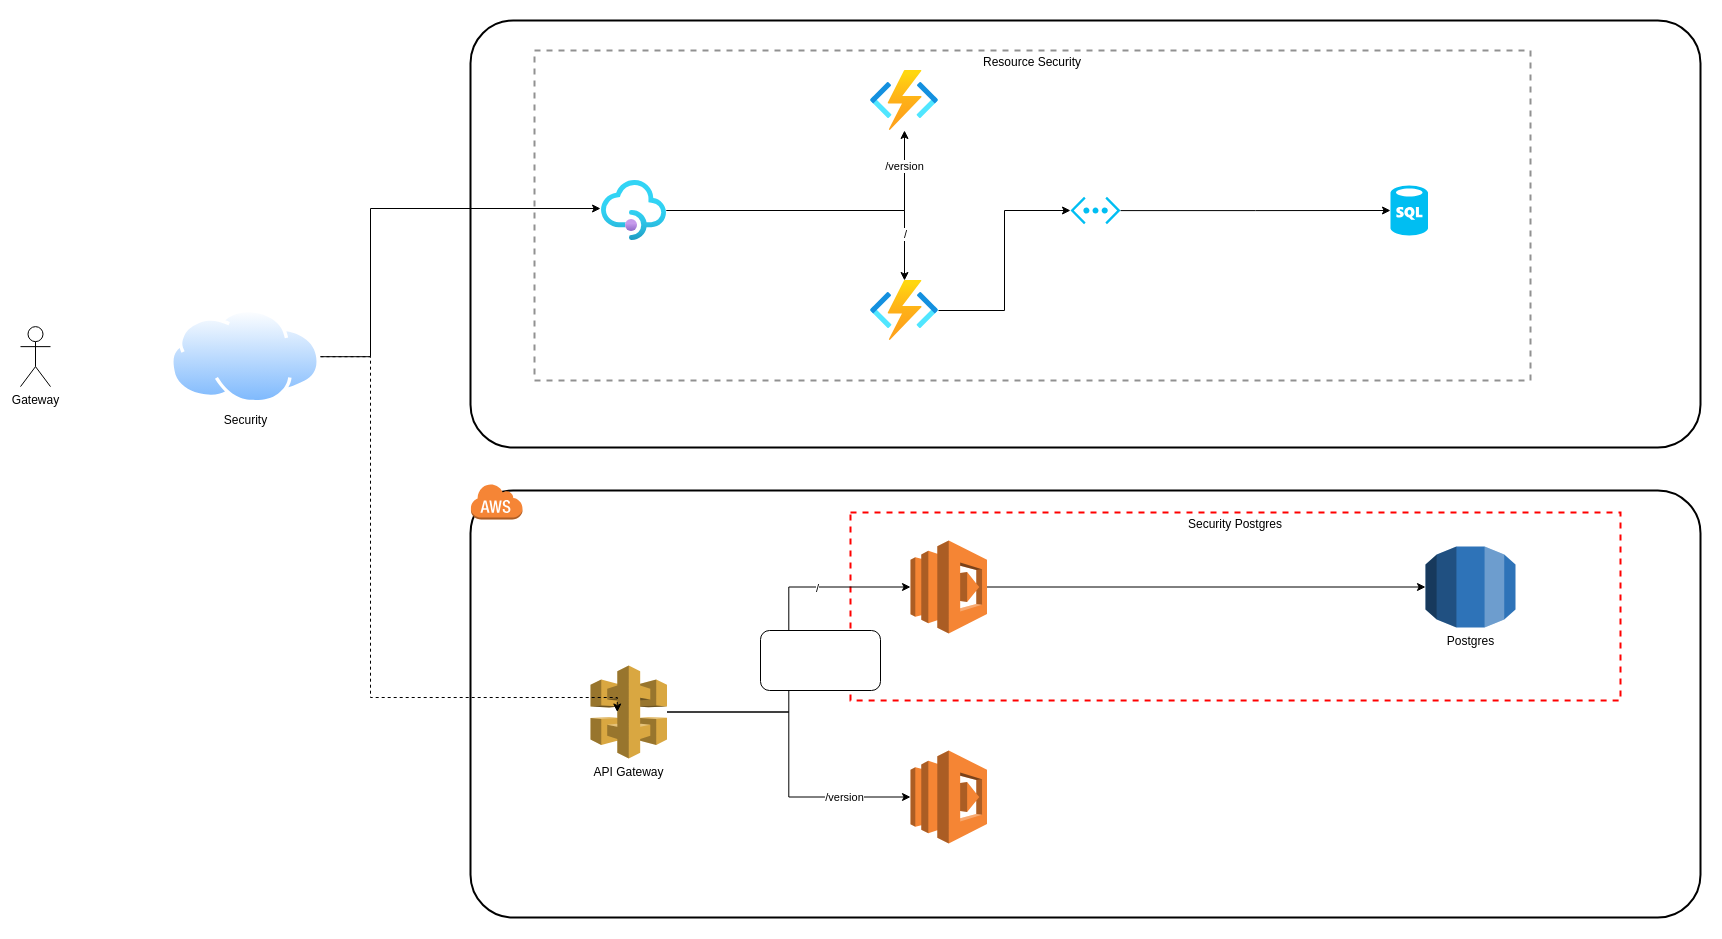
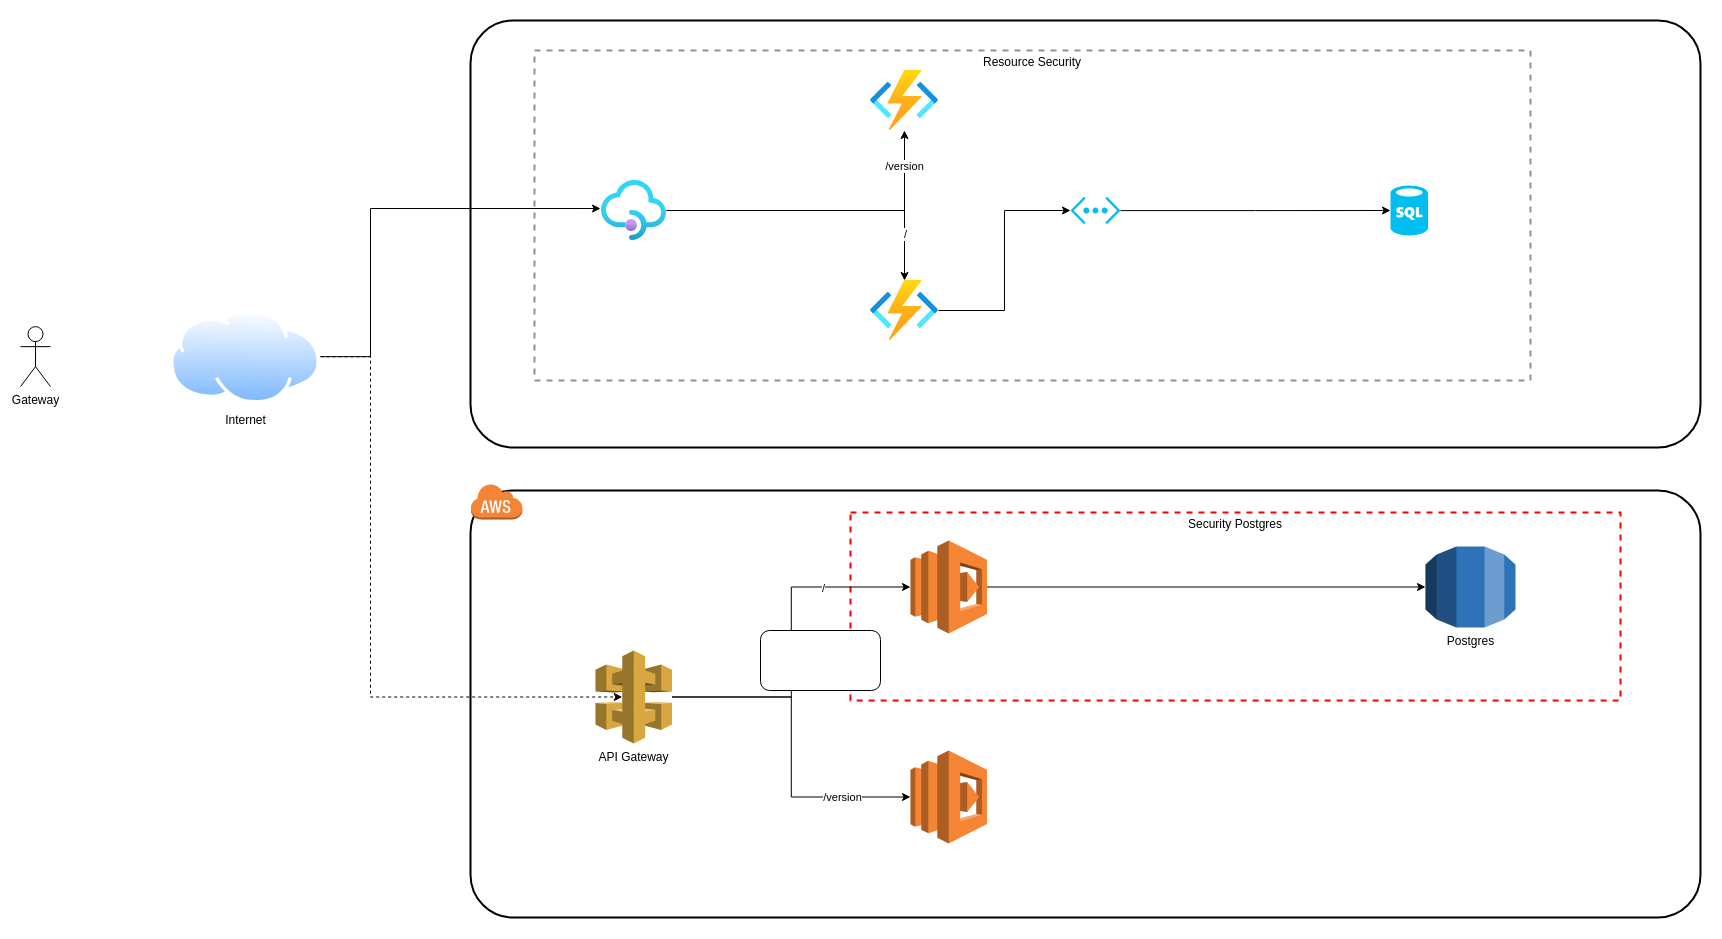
  <mxCell id="0" />
  <mxCell id="1" parent="0" />
  <mxCell id="2" value="Resource Security" style="fontStyle=0;verticalAlign=top;align=center;spacingTop=-2;fillColor=none;rounded=0;whiteSpace=wrap;html=1;strokeColor=#919191;strokeWidth=2;dashed=1;container=1;collapsible=0;expand=0;recursiveResize=0;" vertex="1" parent="1"><mxGeometry x="534" y="50" width="996" height="330" as="geometry" /></mxCell>
  <mxCell id="3" value="" style="rounded=1;arcSize=10;dashed=0;fillColor=none;gradientColor=none;strokeWidth=2;" vertex="1" parent="1"><mxGeometry x="470" y="20" width="1230" height="427" as="geometry" /></mxCell>
  <mxCell id="4" value="" style="rounded=1;arcSize=10;dashed=0;fillColor=none;gradientColor=none;strokeWidth=2;" vertex="1" parent="1"><mxGeometry x="470" y="490" width="1230" height="427" as="geometry" /></mxCell>
  <mxCell id="5" value="Security Postgres" style="fontStyle=0;verticalAlign=top;align=center;spacingTop=-2;fillColor=none;rounded=0;whiteSpace=wrap;html=1;strokeColor=#FF0000;strokeWidth=2;dashed=1;container=1;collapsible=0;expand=0;recursiveResize=0;" vertex="1" parent="1"><mxGeometry x="850" y="511.88" width="770" height="188.12" as="geometry" /></mxCell>
  <mxCell id="6" value="Postgres" style="outlineConnect=0;dashed=0;verticalLabelPosition=bottom;verticalAlign=top;align=center;html=1;shape=mxgraph.aws3.rds;fillColor=#2E73B8;gradientColor=none;" vertex="1" parent="5"><mxGeometry x="575" y="34.12" width="90" height="81" as="geometry" /></mxCell>
  <mxCell id="7" style="edgeStyle=orthogonalEdgeStyle;rounded=0;orthogonalLoop=1;jettySize=auto;html=1;entryX=0;entryY=0.5;entryDx=0;entryDy=0;entryPerimeter=0;" edge="1" parent="1" source="11" target="17"><mxGeometry relative="1" as="geometry" /></mxCell>
  <mxCell id="8" value="/" style="edgeLabel;html=1;align=center;verticalAlign=middle;resizable=0;points=[];" vertex="1" connectable="0" parent="7"><mxGeometry x="0.495" relative="1" as="geometry"><mxPoint y="1" as="offset" /></mxGeometry></mxCell>
  <mxCell id="9" style="edgeStyle=orthogonalEdgeStyle;rounded=0;orthogonalLoop=1;jettySize=auto;html=1;entryX=0;entryY=0.5;entryDx=0;entryDy=0;entryPerimeter=0;" edge="1" parent="1" source="11" target="18"><mxGeometry relative="1" as="geometry" /></mxCell>
  <mxCell id="10" value="/version" style="edgeLabel;html=1;align=center;verticalAlign=middle;resizable=0;points=[];" vertex="1" connectable="0" parent="9"><mxGeometry x="0.592" relative="1" as="geometry"><mxPoint x="1" as="offset" /></mxGeometry></mxCell>
- <mxCell id="11" value="API Gateway" style="outlineConnect=0;dashed=0;verticalLabelPosition=bottom;verticalAlign=top;align=center;html=1;shape=mxgraph.aws3.api_gateway;fillColor=#D9A741;gradientColor=none;" vertex="1" parent="1"><mxGeometry x="590" y="665" width="76.5" height="93" as="geometry" /></mxCell>
+ <mxCell id="11" value="API Gateway" style="outlineConnect=0;dashed=0;verticalLabelPosition=bottom;verticalAlign=top;align=center;html=1;shape=mxgraph.aws3.api_gateway;fillColor=#D9A741;gradientColor=none;" vertex="1" parent="1"><mxGeometry x="595" y="650" width="76.5" height="93" as="geometry" /></mxCell>
  <mxCell id="12" value="" style="dashed=0;html=1;shape=mxgraph.aws3.cloud;fillColor=#F58536;gradientColor=none;dashed=0;" vertex="1" parent="1"><mxGeometry x="470" y="483" width="52" height="36" as="geometry" /></mxCell>
  <mxCell id="13" style="edgeStyle=orthogonalEdgeStyle;rounded=0;orthogonalLoop=1;jettySize=auto;html=1;entryX=0.35;entryY=0.5;entryDx=0;entryDy=0;entryPerimeter=0;dashed=1;" edge="1" parent="1" source="15" target="11"><mxGeometry relative="1" as="geometry"><Array as="points"><mxPoint x="370" y="356" /><mxPoint x="370" y="697" /></Array></mxGeometry></mxCell>
  <mxCell id="14" style="edgeStyle=orthogonalEdgeStyle;rounded=0;orthogonalLoop=1;jettySize=auto;html=1;entryX=-0.015;entryY=0.467;entryDx=0;entryDy=0;entryPerimeter=0;" edge="1" parent="1" source="15" target="25"><mxGeometry relative="1" as="geometry"><Array as="points"><mxPoint x="370" y="356" /><mxPoint x="370" y="208" /></Array></mxGeometry></mxCell>
- <mxCell id="15" value="Security" style="aspect=fixed;perimeter=ellipsePerimeter;html=1;align=center;shadow=0;dashed=0;spacingTop=3;image;image=img/lib/active_directory/internet_cloud.svg;" vertex="1" parent="1"><mxGeometry x="170" y="308.88" width="150" height="94.5" as="geometry" /></mxCell>
+ <mxCell id="15" value="Internet" style="aspect=fixed;perimeter=ellipsePerimeter;html=1;align=center;shadow=0;dashed=0;spacingTop=3;image;image=img/lib/active_directory/internet_cloud.svg;" vertex="1" parent="1"><mxGeometry x="170" y="308.88" width="150" height="94.5" as="geometry" /></mxCell>
  <mxCell id="16" style="edgeStyle=orthogonalEdgeStyle;rounded=0;orthogonalLoop=1;jettySize=auto;html=1;" edge="1" parent="1" source="17" target="6"><mxGeometry relative="1" as="geometry" /></mxCell>
  <mxCell id="17" value="" style="outlineConnect=0;dashed=0;verticalLabelPosition=bottom;verticalAlign=top;align=center;html=1;shape=mxgraph.aws3.lambda;fillColor=#F58534;gradientColor=none;" vertex="1" parent="1"><mxGeometry x="910" y="540" width="76.5" height="93" as="geometry" /></mxCell>
  <mxCell id="18" value="" style="outlineConnect=0;dashed=0;verticalLabelPosition=bottom;verticalAlign=top;align=center;html=1;shape=mxgraph.aws3.lambda;fillColor=#F58534;gradientColor=none;" vertex="1" parent="1"><mxGeometry x="910" y="750" width="76.5" height="93" as="geometry" /></mxCell>
  <mxCell id="19" value="Gateway" style="shape=umlActor;verticalLabelPosition=bottom;verticalAlign=top;html=1;outlineConnect=0;" vertex="1" parent="1"><mxGeometry x="20" y="326.13" width="30" height="60" as="geometry" /></mxCell>
  <mxCell id="20" value="" style="rounded=1;whiteSpace=wrap;html=1;" vertex="1" parent="1"><mxGeometry x="760" y="630" width="120" height="60" as="geometry" /></mxCell>
  <mxCell id="21" style="edgeStyle=orthogonalEdgeStyle;rounded=0;orthogonalLoop=1;jettySize=auto;html=1;" edge="1" parent="1" source="25" target="26"><mxGeometry relative="1" as="geometry" /></mxCell>
  <mxCell id="22" value="/version" style="edgeLabel;html=1;align=center;verticalAlign=middle;resizable=0;points=[];" vertex="1" connectable="0" parent="21"><mxGeometry x="0.78" y="1" relative="1" as="geometry"><mxPoint as="offset" /></mxGeometry></mxCell>
  <mxCell id="23" style="edgeStyle=orthogonalEdgeStyle;rounded=0;orthogonalLoop=1;jettySize=auto;html=1;" edge="1" parent="1" source="25" target="28"><mxGeometry relative="1" as="geometry" /></mxCell>
  <mxCell id="24" value="/" style="edgeLabel;html=1;align=center;verticalAlign=middle;resizable=0;points=[];" vertex="1" connectable="0" parent="23"><mxGeometry x="0.695" relative="1" as="geometry"><mxPoint as="offset" /></mxGeometry></mxCell>
  <mxCell id="25" value="" style="aspect=fixed;html=1;points=[];align=center;image;fontSize=12;image=img/lib/azure2/app_services/API_Management_Services.svg;" vertex="1" parent="1"><mxGeometry x="601" y="180" width="65" height="60" as="geometry" /></mxCell>
  <mxCell id="26" value="" style="aspect=fixed;html=1;points=[];align=center;image;fontSize=12;image=img/lib/azure2/iot/Function_Apps.svg;" vertex="1" parent="1"><mxGeometry x="870" y="70" width="68" height="60" as="geometry" /></mxCell>
  <mxCell id="27" style="edgeStyle=orthogonalEdgeStyle;rounded=0;orthogonalLoop=1;jettySize=auto;html=1;entryX=0;entryY=0.5;entryDx=0;entryDy=0;entryPerimeter=0;" edge="1" parent="1" source="28" target="31"><mxGeometry relative="1" as="geometry" /></mxCell>
  <mxCell id="28" value="" style="aspect=fixed;html=1;points=[];align=center;image;fontSize=12;image=img/lib/azure2/iot/Function_Apps.svg;" vertex="1" parent="1"><mxGeometry x="870" y="280" width="68" height="60" as="geometry" /></mxCell>
  <mxCell id="29" value="" style="verticalLabelPosition=bottom;html=1;verticalAlign=top;align=center;strokeColor=none;fillColor=#00BEF2;shape=mxgraph.azure.sql_database;" vertex="1" parent="1"><mxGeometry x="1390" y="185" width="37.5" height="50" as="geometry" /></mxCell>
  <mxCell id="30" style="edgeStyle=orthogonalEdgeStyle;rounded=0;orthogonalLoop=1;jettySize=auto;html=1;entryX=0;entryY=0.5;entryDx=0;entryDy=0;entryPerimeter=0;" edge="1" parent="1" source="31" target="29"><mxGeometry relative="1" as="geometry" /></mxCell>
  <mxCell id="31" value="" style="verticalLabelPosition=bottom;html=1;verticalAlign=top;align=center;strokeColor=none;fillColor=#00BEF2;shape=mxgraph.azure.virtual_network;pointerEvents=1;" vertex="1" parent="1"><mxGeometry x="1070" y="196.25" width="50" height="27.5" as="geometry" /></mxCell>
